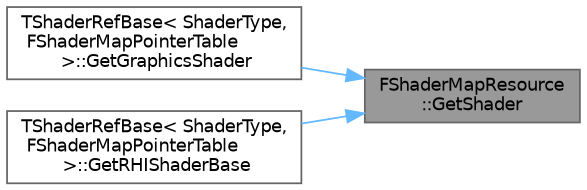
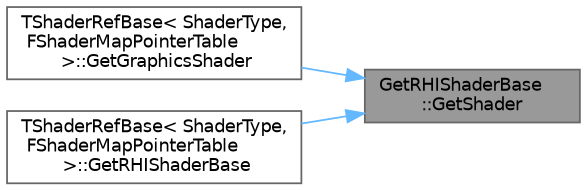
  digraph {
    rankdir=RL
    node [color=grey40 fillcolor=white fontname=Helvetica fontsize=10 shape=box style=filled]
    edge [color=steelblue1 dir=back fontname=Helvetica fontsize=10 labelfontname=Helvetica labelfontsize=10 style=solid]
-   n1 [color=gray40 fillcolor=grey60 fontcolor=black height=0.2 label="FShaderMapResource\l::GetShader" width=0.4]
+   n1 [color=gray40 fillcolor=grey60 fontcolor=black height=0.2 label="GetRHIShaderBase\l::GetShader" width=0.4]
    n2 [height=0.2 label="TShaderRefBase\< ShaderType,\l FShaderMapPointerTable\l \>::GetGraphicsShader" width=0.4]
    n3 [height=0.2 label="TShaderRefBase\< ShaderType,\l FShaderMapPointerTable\l \>::GetRHIShaderBase" width=0.4]
    n1 -> n2
    n1 -> n3
  }
